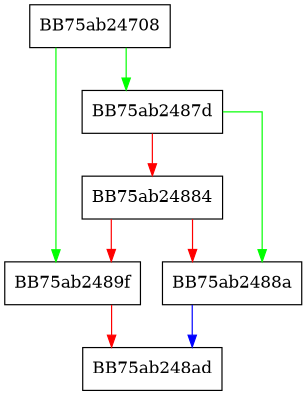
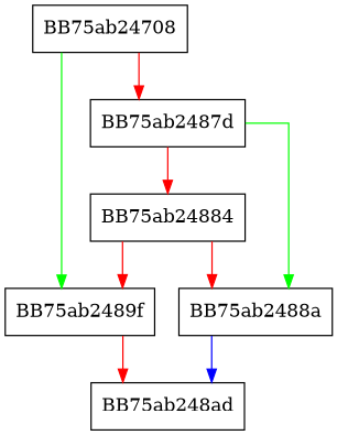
  digraph {
    splines=ortho
    node [shape=box]
    edge [color=red]
    n1 [label=BB75ab24708]
    BB75ab2489f
    BB75ab2487d
    BB75ab248ad
    BB75ab2488a
    BB75ab24884
    n1 -> BB75ab2489f [color=green]
-   n1 -> BB75ab2487d [color=green]
+   n1 -> BB75ab2487d
    BB75ab2489f -> BB75ab248ad
    BB75ab2487d -> BB75ab2488a [color=green]
    BB75ab2487d -> BB75ab24884
    BB75ab2488a -> BB75ab248ad [color=blue]
    BB75ab24884 -> BB75ab2489f
    BB75ab24884 -> BB75ab2488a
  }
